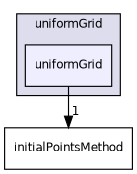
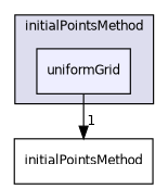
  digraph {
    compound=true
    node [fontname=Helvetica fontsize=10 shape=box]
    n1 [fillcolor="#eeeeff" label=uniformGrid pencolor=black style=filled]
    n2 [label=initialPointsMethod]
    subgraph cluster_1 {
      bgcolor="#ddddee"
      fontname=Helvetica
      fontsize=10
-     label=uniformGrid
+     label=initialPointsMethod
      pencolor=black
      n1
    }
    n1 -> n2 [headlabel=1 labeldistance=1.5 labelfontname=Helvetica labelfontsize=10]
  }
